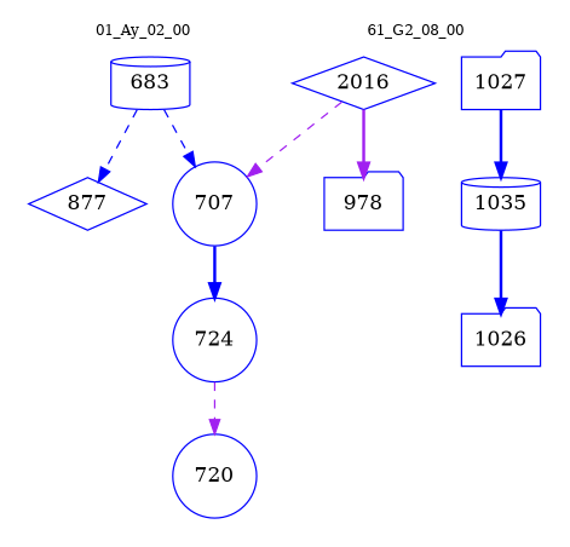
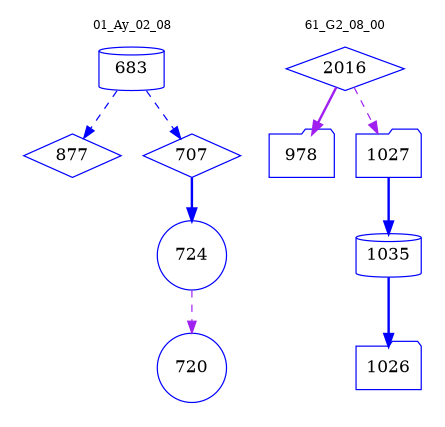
  digraph {
    node [color=blue shape=circle]
    edge [color=blue style=dashed]
    n1 [label=683 shape=cylinder]
    n2 [label=877 shape=diamond]
-   n3 [label=707]
+   n3 [label=707 shape=diamond]
    n4 [label=724]
    n5 [label=720]
    n6 [label=2016 shape=diamond]
    n7 [label=978 shape=folder]
    n8 [label=1027 shape=folder]
    n9 [label=1035 shape=cylinder]
    n10 [label=1026 shape=folder]
    subgraph cluster_1 {
      color=white
      fontsize=10
-     label="01_Ay_02_00"
+     label="01_Ay_02_08"
      n1
      n2
      n3
      n4
      n5
    }
    subgraph cluster_2 {
      color=white
      fontsize=10
      label="61_G2_08_00"
      n6
      n7
      n8
      n9
      n10
    }
    n1 -> n2
    n1 -> n3
    n3 -> n4 [style=bold]
    n4 -> n5 [color=purple]
    n6 -> n7 [color=purple style=bold]
-   n6 -> n3 [color=purple]
+   n6 -> n8 [color=purple]
    n8 -> n9 [style=bold]
    n9 -> n10 [style=bold]
  }
